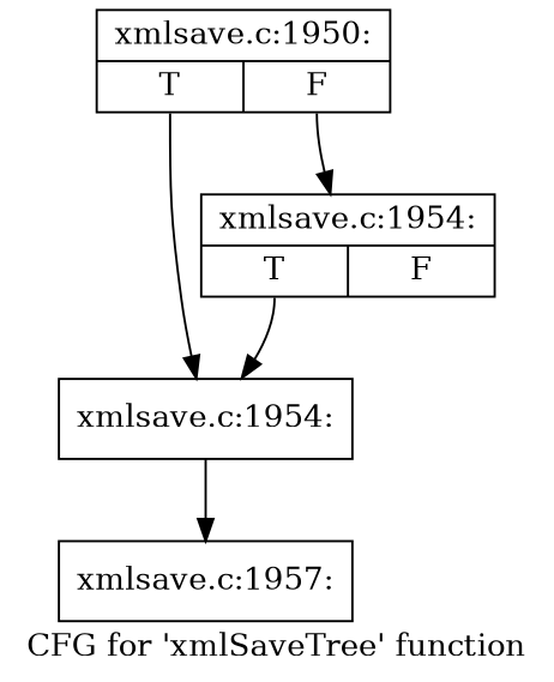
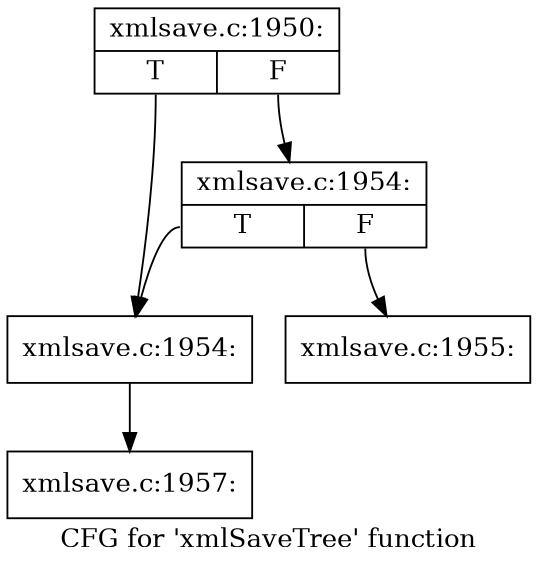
  digraph {
    label="CFG for 'xmlSaveTree' function"
    node [shape=record]
    edge [tailport=s0]
    n1 [label="{xmlsave.c:1950:|{<s0>T|<s1>F}}"]
    n2 [label="{xmlsave.c:1954:}"]
    n3 [label="{xmlsave.c:1954:|{<s0>T|<s1>F}}"]
    n4 [label="{xmlsave.c:1957:}"]
+   n5 [label="{xmlsave.c:1955:}"]
    n1 -> n2
    n1 -> n3 [tailport=s1]
    n2 -> n4 [tailport=""]
    n3 -> n2
+   n3 -> n5 [tailport=s1]
  }
